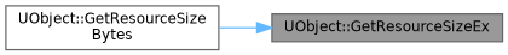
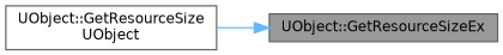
  digraph {
    rankdir=RL
    node [fontname=Helvetica fontsize=10 shape=box style=filled]
    n1 [color=gray40 fillcolor=grey60 fontcolor=black height=0.2 label="UObject::GetResourceSizeEx" width=0.4]
-   n2 [color=grey40 fillcolor=white height=0.2 label="UObject::GetResourceSize\lBytes" width=0.4]
+   n2 [color=grey40 fillcolor=white height=0.2 label="UObject::GetResourceSize\lUObject" width=0.4]
    n1 -> n2 [color=steelblue1 dir=back fontname=Helvetica fontsize=10 labelfontname=Helvetica labelfontsize=10 style=solid]
  }
